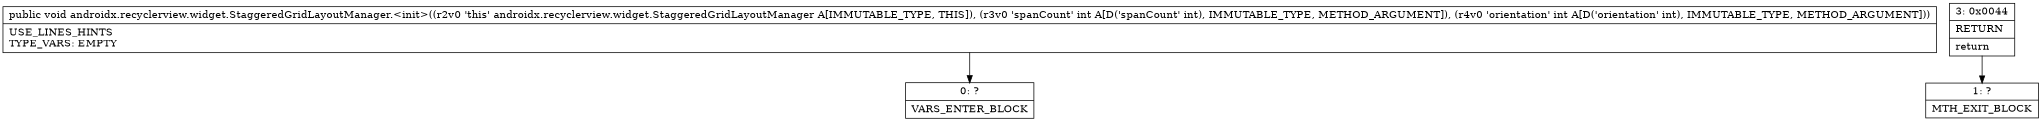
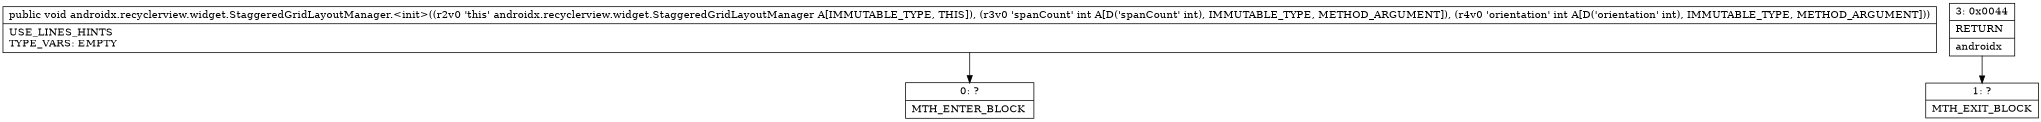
  digraph {
    node [shape=record]
-   n1 [label="{0\:\ ?|VARS_ENTER_BLOCK\l}"]
-   n2 [label="{3\:\ 0x0044|RETURN\l|return\l}"]
+   n1 [label="{0\:\ ?|MTH_ENTER_BLOCK\l}"]
+   n2 [label="{3\:\ 0x0044|RETURN\l|androidx\l}"]
    n3 [label="{1\:\ ?|MTH_EXIT_BLOCK\l}"]
    n4 [label="{public void androidx.recyclerview.widget.StaggeredGridLayoutManager.\<init\>((r2v0 'this' androidx.recyclerview.widget.StaggeredGridLayoutManager A[IMMUTABLE_TYPE, THIS]), (r3v0 'spanCount' int A[D('spanCount' int), IMMUTABLE_TYPE, METHOD_ARGUMENT]), (r4v0 'orientation' int A[D('orientation' int), IMMUTABLE_TYPE, METHOD_ARGUMENT]))  | USE_LINES_HINTS\lTYPE_VARS: EMPTY\l}"]
    n2 -> n3
    n4 -> n1
  }
